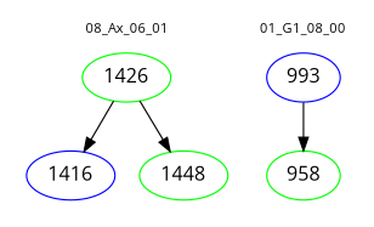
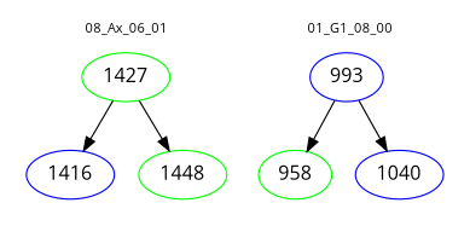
  digraph {
    fontname="Open Sans"
    node [color=green fontname="Open Sans"]
    edge [color=black fontname="Open Sans"]
-   n1 [label=1426]
+   n1 [label=1427]
    n2 [color=blue label=1416]
    n3 [label=1448]
    n4 [color=blue label=993]
    n5 [label=958]
+   n6 [color=blue label=1040]
    subgraph cluster_1 {
      color=white
      fontsize=10
      label="08_Ax_06_01"
      n1
      n2
      n3
    }
    subgraph cluster_2 {
      color=white
      fontsize=10
      label="01_G1_08_00"
      n4
      n5
+     n6
    }
    n1 -> n2
    n1 -> n3
    n4 -> n5
+   n4 -> n6
  }
